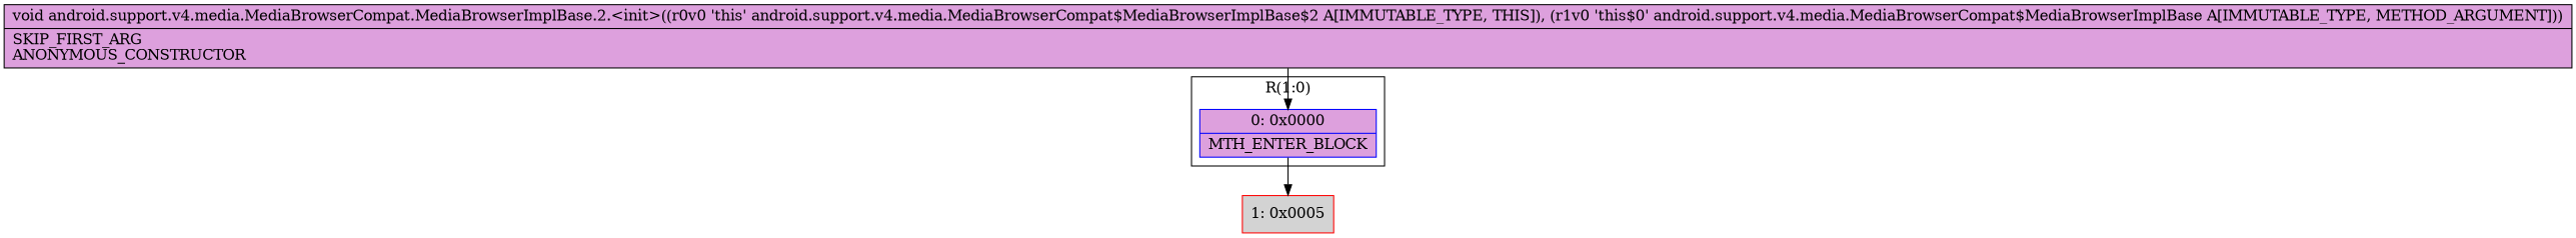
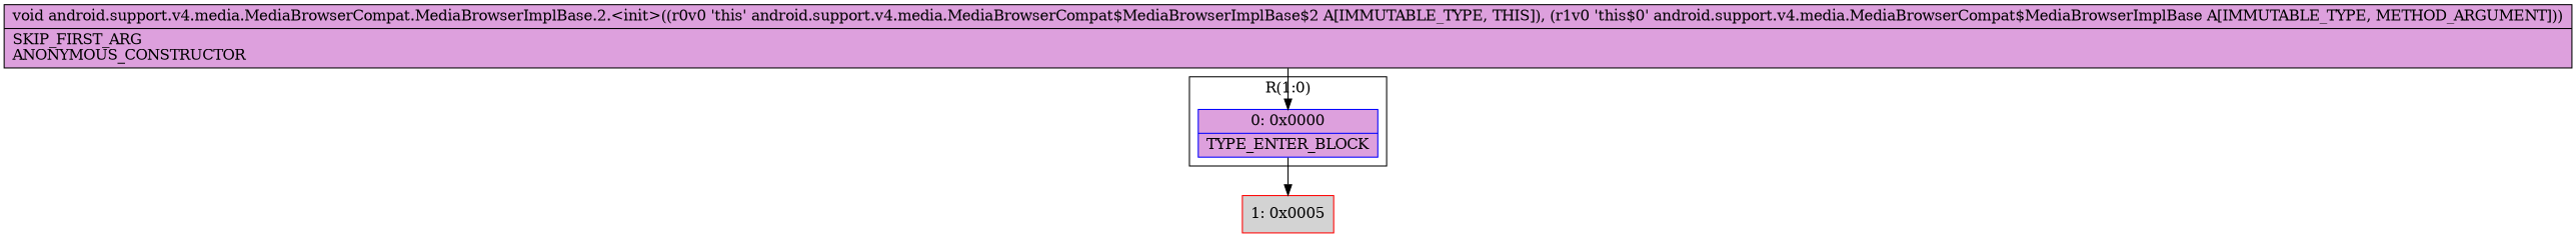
  digraph {
    node [shape=record style=filled fillcolor=plum]
-   n1 [color=blue label="{0\:\ 0x0000|MTH_ENTER_BLOCK\l}"]
+   n1 [color=blue label="{0\:\ 0x0000|TYPE_ENTER_BLOCK\l}"]
    n2 [color=red label="{1\:\ 0x0005}" fillcolor=lightgrey]
    n3 [label="{void android.support.v4.media.MediaBrowserCompat.MediaBrowserImplBase.2.\<init\>((r0v0 'this' android.support.v4.media.MediaBrowserCompat$MediaBrowserImplBase$2 A[IMMUTABLE_TYPE, THIS]), (r1v0 'this$0' android.support.v4.media.MediaBrowserCompat$MediaBrowserImplBase A[IMMUTABLE_TYPE, METHOD_ARGUMENT]))  | SKIP_FIRST_ARG\lANONYMOUS_CONSTRUCTOR\l}"]
    subgraph cluster_1 {
      label="R(1:0)"
      n1
    }
    n1 -> n2
    n3 -> n1
  }
